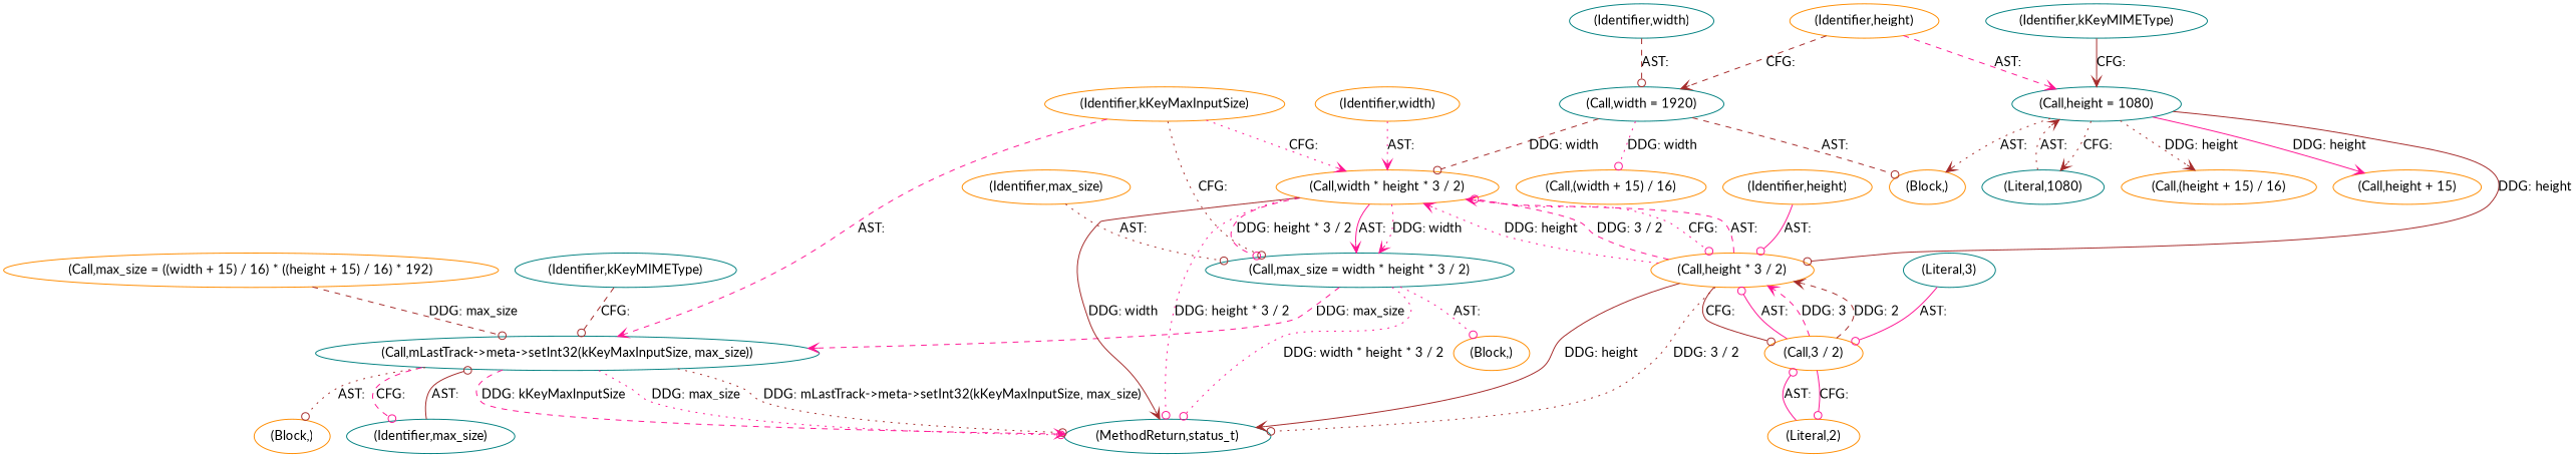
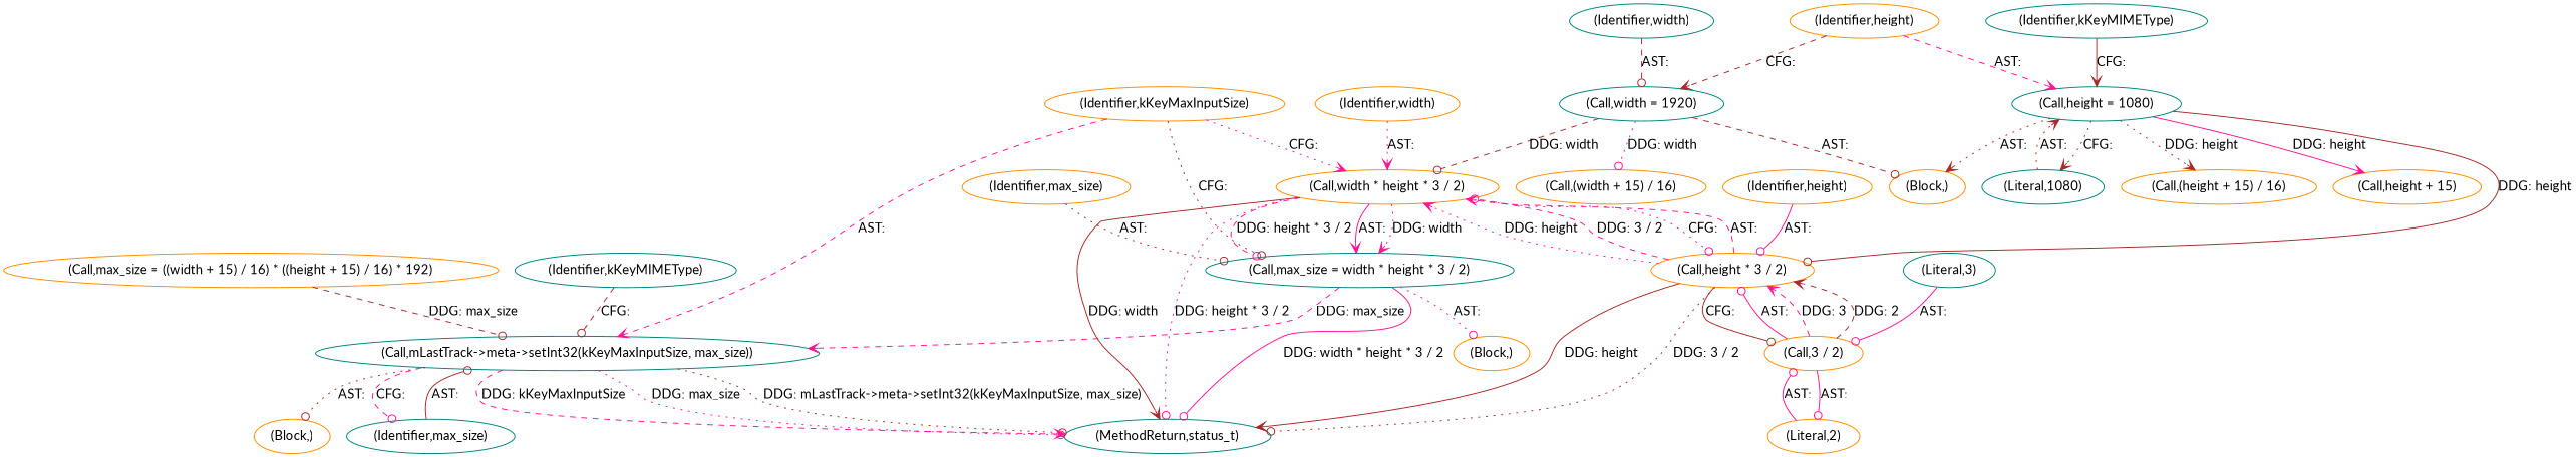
  digraph {
    fontname=Lato
    node [color=darkorange fontname=Lato]
    edge [arrowhead=odot color=deeppink fontname=Lato style=dotted]
    n1 [color=teal label="(Call,max_size = width * height * 3 / 2)"]
    n2 [color=teal label="(Call,mLastTrack->meta->setInt32(kKeyMaxInputSize, max_size))"]
    n3 [color=teal label="(MethodReturn,status_t)"]
    n4 [label="(Block,)"]
    n5 [label="(Call,width * height * 3 / 2)"]
    n6 [label="(Call,height * 3 / 2)"]
    n7 [label="(Block,)"]
    n8 [color=teal label="(Identifier,max_size)"]
    n9 [label="(Call,3 / 2)"]
    n10 [color=teal label="(Call,width = 1920)"]
    n11 [label="(Block,)"]
    n12 [label="(Call,(width + 15) / 16)"]
    n13 [label="(Literal,2)"]
    n14 [color=teal label="(Call,height = 1080)"]
    n15 [color=teal label="(Literal,1080)"]
    n16 [label="(Call,(height + 15) / 16)"]
    n17 [label="(Call,height + 15)"]
    n18 [label="(Identifier,width)"]
    n19 [label="(Identifier,height)"]
    n20 [color=teal label="(Identifier,width)"]
    n21 [label="(Identifier,max_size)"]
    n22 [color=teal label="(Identifier,kKeyMIMEType)"]
    n23 [color=teal label="(Literal,3)"]
    n24 [label="(Identifier,height)"]
    n25 [label="(Identifier,kKeyMaxInputSize)"]
    n26 [label="(Call,max_size = ((width + 15) / 16) * ((height + 15) / 16) * 192)"]
    n27 [color=teal label="(Identifier,kKeyMIMEType)"]
    n1 -> n2 [arrowhead=vee label="DDG: max_size" style=dashed]
-   n1 -> n3 [label="DDG: width * height * 3 / 2"]
+   n1 -> n3 [label="DDG: width * height * 3 / 2" style=solid]
    n1 -> n4 [label="AST: "]
    n2 -> n3 [label="DDG: max_size"]
    n2 -> n3 [color=brown label="DDG: mLastTrack->meta->setInt32(kKeyMaxInputSize, max_size)"]
    n2 -> n3 [arrowhead=vee label="DDG: kKeyMaxInputSize" style=dashed]
    n2 -> n7 [color=brown label="AST: "]
    n2 -> n8 [label="CFG: " style=dashed]
    n5 -> n1 [arrowhead=vee label="AST: " style=solid]
    n5 -> n1 [arrowhead=vee label="DDG: width"]
    n5 -> n1 [label="DDG: height * 3 / 2" style=dashed]
    n5 -> n3 [arrowhead=vee color=brown label="DDG: width" style=solid]
    n5 -> n3 [label="DDG: height * 3 / 2"]
    n5 -> n6 [label="CFG: "]
    n6 -> n3 [color=brown label="DDG: 3 / 2"]
    n6 -> n3 [arrowhead=vee color=brown label="DDG: height" style=solid]
    n6 -> n5 [arrowhead=vee label="AST: " style=dashed]
    n6 -> n5 [arrowhead=vee label="DDG: height"]
    n6 -> n5 [label="DDG: 3 / 2" style=dashed]
    n6 -> n9 [color=brown label="CFG: " style=solid]
    n8 -> n2 [color=brown label="AST: " style=solid]
    n9 -> n6 [label="AST: " style=solid]
    n9 -> n6 [arrowhead=vee label="DDG: 3" style=dashed]
    n9 -> n6 [arrowhead=vee color=brown label="DDG: 2" style=dashed]
-   n9 -> n13 [label="CFG: " style=solid]
+   n9 -> n13 [label="AST: " style=solid]
    n10 -> n5 [color=brown label="DDG: width" style=dashed]
    n10 -> n11 [color=brown label="AST: " style=dashed]
    n10 -> n12 [label="DDG: width"]
    n13 -> n9 [label="AST: " style=solid]
    n14 -> n6 [color=brown label="DDG: height" style=solid]
    n14 -> n11 [arrowhead=vee color=brown label="AST: "]
    n14 -> n15 [arrowhead=vee color=brown label="CFG: "]
    n14 -> n16 [arrowhead=vee color=brown label="DDG: height"]
    n14 -> n17 [arrowhead=vee label="DDG: height" style=solid]
    n15 -> n14 [arrowhead=vee color=brown label="AST: "]
    n18 -> n5 [arrowhead=vee label="AST: "]
    n19 -> n6 [label="AST: " style=solid]
    n20 -> n10 [color=brown label="AST: " style=dashed]
    n21 -> n1 [color=brown label="AST: "]
    n22 -> n14 [arrowhead=vee color=brown label="CFG: " style=solid]
    n23 -> n9 [label="AST: " style=solid]
    n24 -> n10 [arrowhead=vee color=brown label="CFG: " style=dashed]
    n24 -> n14 [arrowhead=vee label="AST: " style=dashed]
    n25 -> n1 [color=brown label="CFG: "]
    n25 -> n2 [arrowhead=vee label="AST: " style=dashed]
    n25 -> n5 [arrowhead=vee label="CFG: "]
    n26 -> n2 [color=brown label="DDG: max_size" style=dashed]
    n27 -> n2 [color=brown label="CFG: " style=dashed]
  }
